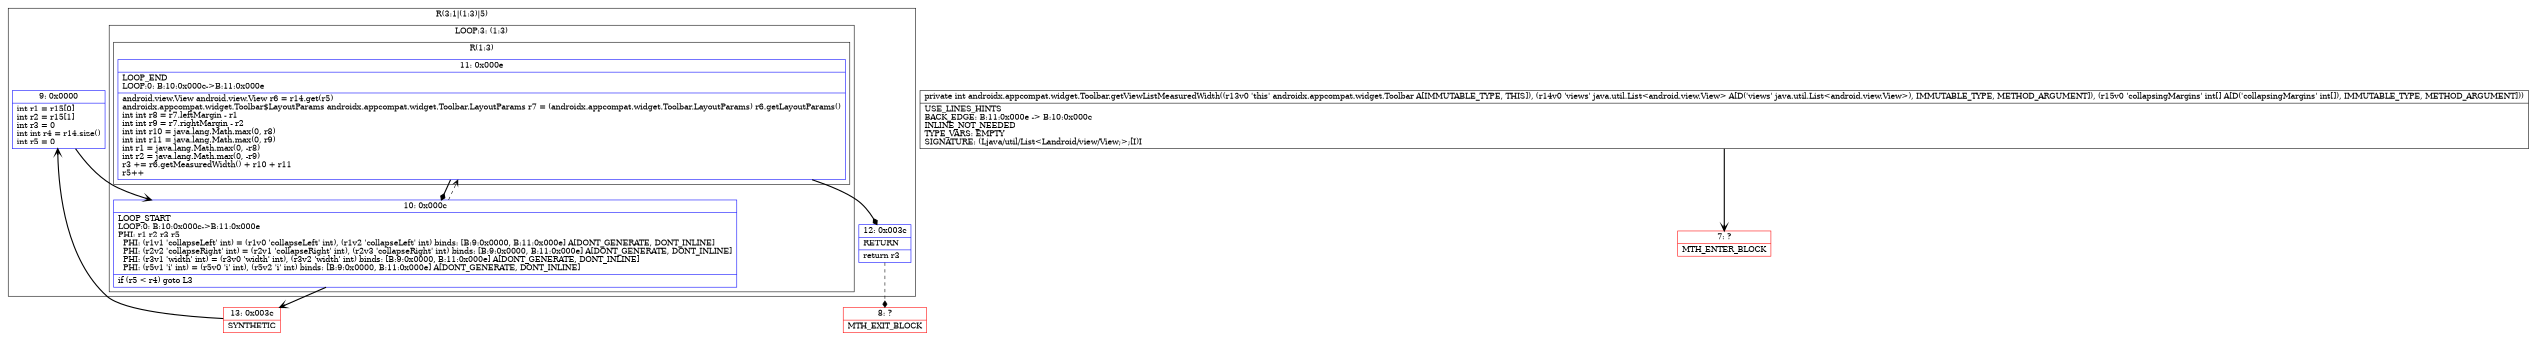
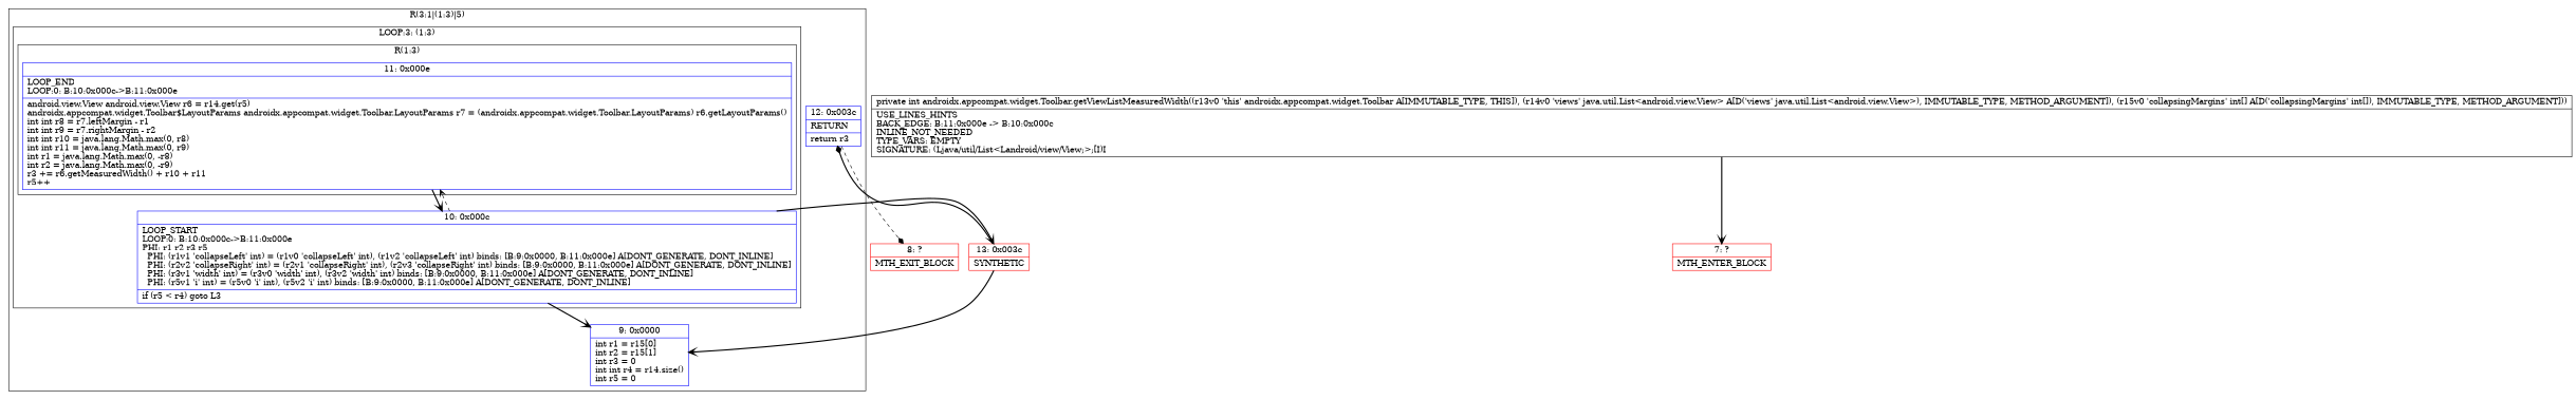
  digraph {
    node [color=blue shape=record]
    edge [arrowhead=vee style=bold]
    n1 [label="{11\:\ 0x000e|LOOP_END\lLOOP:0: B:10:0x000c\-\>B:11:0x000e\l|android.view.View android.view.View r6 = r14.get(r5)\landroidx.appcompat.widget.Toolbar$LayoutParams androidx.appcompat.widget.Toolbar.LayoutParams r7 = (androidx.appcompat.widget.Toolbar.LayoutParams) r6.getLayoutParams()\lint int r8 = r7.leftMargin \- r1\lint int r9 = r7.rightMargin \- r2\lint int r10 = java.lang.Math.max(0, r8)\lint int r11 = java.lang.Math.max(0, r9)\lint r1 = java.lang.Math.max(0, \-r8)\lint r2 = java.lang.Math.max(0, \-r9)\lr3 += r6.getMeasuredWidth() + r10 + r11\lr5++\l}"]
    n2 [label="{10\:\ 0x000c|LOOP_START\lLOOP:0: B:10:0x000c\-\>B:11:0x000e\lPHI: r1 r2 r3 r5 \l  PHI: (r1v1 'collapseLeft' int) = (r1v0 'collapseLeft' int), (r1v2 'collapseLeft' int) binds: [B:9:0x0000, B:11:0x000e] A[DONT_GENERATE, DONT_INLINE]\l  PHI: (r2v2 'collapseRight' int) = (r2v1 'collapseRight' int), (r2v3 'collapseRight' int) binds: [B:9:0x0000, B:11:0x000e] A[DONT_GENERATE, DONT_INLINE]\l  PHI: (r3v1 'width' int) = (r3v0 'width' int), (r3v2 'width' int) binds: [B:9:0x0000, B:11:0x000e] A[DONT_GENERATE, DONT_INLINE]\l  PHI: (r5v1 'i' int) = (r5v0 'i' int), (r5v2 'i' int) binds: [B:9:0x0000, B:11:0x000e] A[DONT_GENERATE, DONT_INLINE]\l|if (r5 \< r4) goto L3\l}"]
    n3 [label="{9\:\ 0x0000|int r1 = r15[0]\lint r2 = r15[1]\lint r3 = 0\lint int r4 = r14.size()\lint r5 = 0\l}"]
    n4 [label="{12\:\ 0x003c|RETURN\l|return r3\l}"]
    n5 [color=red label="{13\:\ 0x003c|SYNTHETIC\l}"]
    n6 [color=red label="{8\:\ ?|MTH_EXIT_BLOCK\l}"]
    n7 [color=red label="{7\:\ ?|MTH_ENTER_BLOCK\l}"]
    n8 [label="{private int androidx.appcompat.widget.Toolbar.getViewListMeasuredWidth((r13v0 'this' androidx.appcompat.widget.Toolbar A[IMMUTABLE_TYPE, THIS]), (r14v0 'views' java.util.List\<android.view.View\> A[D('views' java.util.List\<android.view.View\>), IMMUTABLE_TYPE, METHOD_ARGUMENT]), (r15v0 'collapsingMargins' int[] A[D('collapsingMargins' int[]), IMMUTABLE_TYPE, METHOD_ARGUMENT]))  | USE_LINES_HINTS\lBACK_EDGE: B:11:0x000e \-\> B:10:0x000c\lINLINE_NOT_NEEDED\lTYPE_VARS: EMPTY\lSIGNATURE: (Ljava\/util\/List\<Landroid\/view\/View;\>;[I)I\l}" color=""]
    subgraph cluster_1 {
      label="R(3:1|(1:3)|5)"
      n3
      n4
      subgraph cluster_2 {
        label="LOOP:3: (1:3)"
        n2
        subgraph cluster_3 {
          label="R(1:3)"
          n1
        }
      }
    }
-   n1 -> n2 [arrowhead=diamond]
+   n1 -> n2
    n2 -> n1 [style=dashed]
    n2 -> n5
-   n3 -> n2
+   n2 -> n3
    n4 -> n6 [arrowhead=diamond style=dashed]
    n5 -> n3
-   n1 -> n4 [arrowhead=diamond]
+   n5 -> n4 [arrowhead=diamond]
    n8 -> n7
  }
